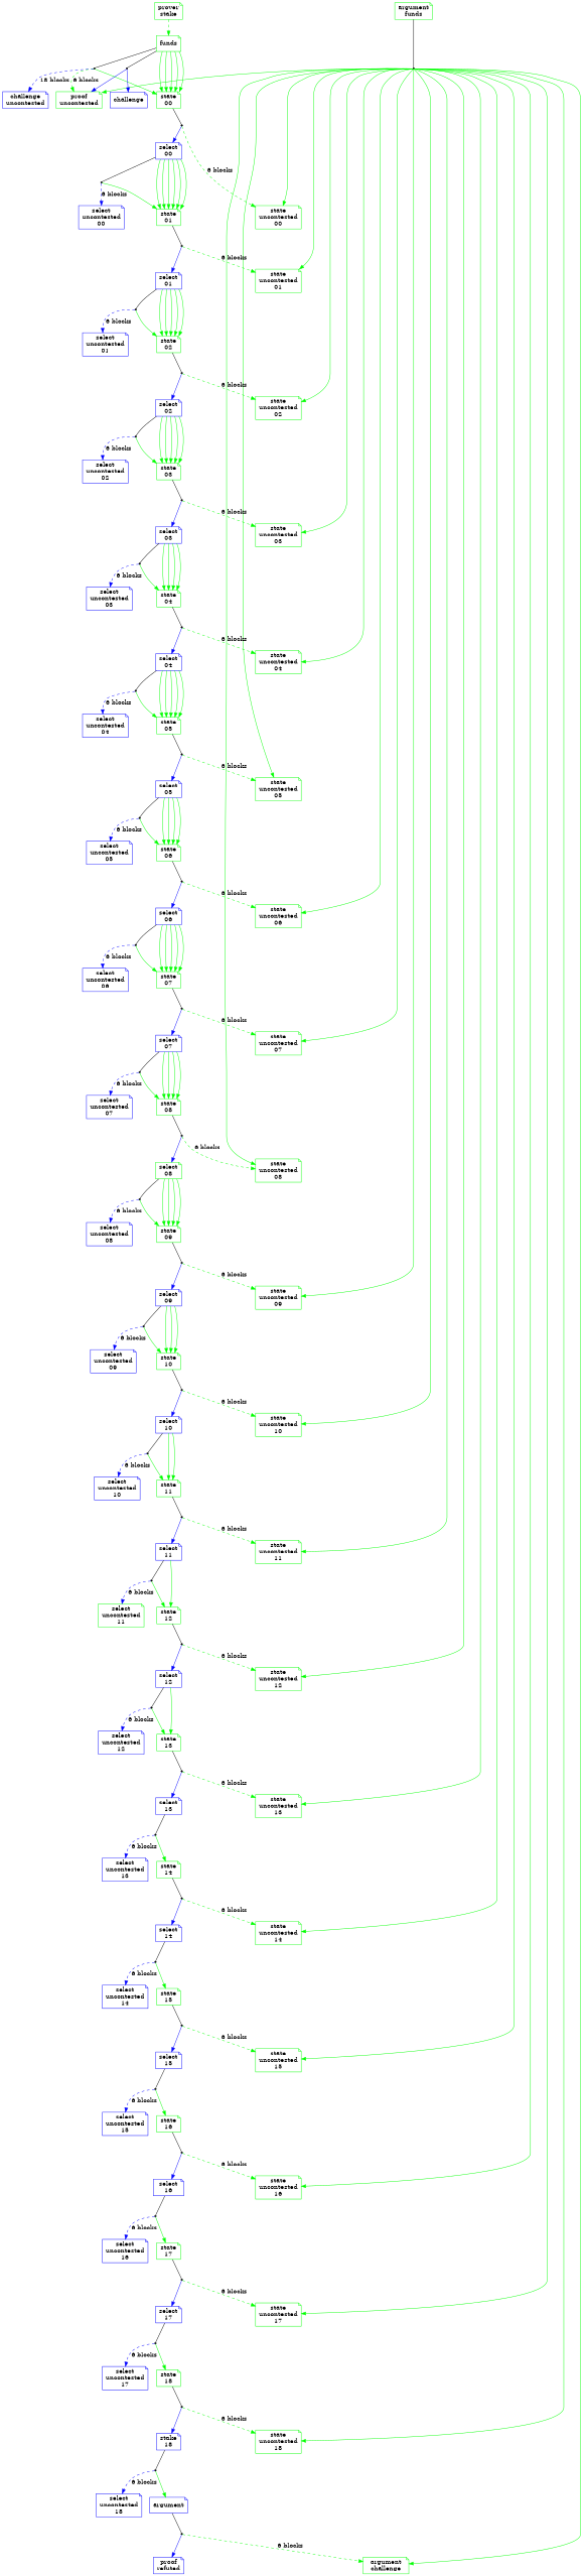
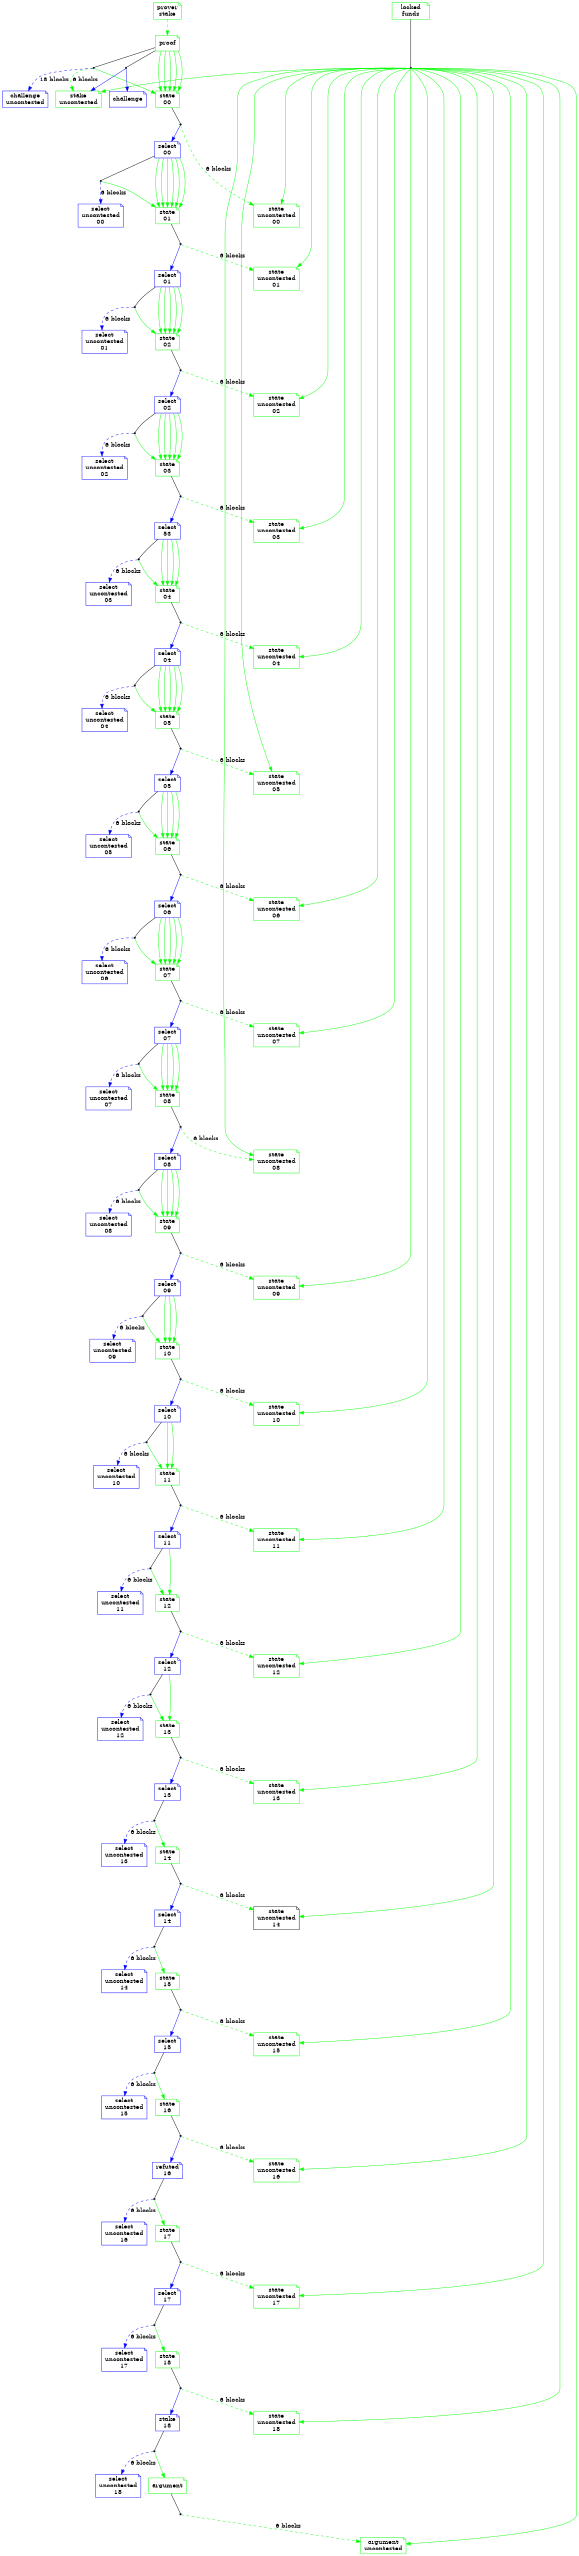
  digraph {
    node [color=green shape=note]
    n1 [label="prover\nstake"]
-   n2 [label="argument\nfunds"]
+   n2 [label="locked\nfunds"]
    n3 [label="state\nuncontested\n00"]
    n4 [color=blue label="select\nuncontested\n00"]
-   n5 [label=funds]
+   n5 [label=proof]
    locked_funds_output_0 [shape=point color=""]
    n7 [label="state\nuncontested\n01"]
    n8 [color=blue label="select\nuncontested\n01"]
    n9 [label="state\n00"]
    proof_output_0 [shape=point color=""]
    proof_output_6 [shape=point color=""]
    n12 [color=blue label="select\n00"]
    state_00_output_0 [shape=point color=""]
-   n14 [label="proof\nuncontested"]
+   n14 [label="stake\nuncontested"]
    n15 [color=blue label="challenge\nuncontested"]
    n16 [color=blue label=challenge]
    n17 [color=blue label="select\n01"]
    n18 [label="state\n02"]
    select_01_output_0 [shape=point color=""]
    n20 [color=blue label="select\n02"]
    state_02_output_0 [shape=point color=""]
    n22 [color=blue label="select\nuncontested\n02"]
    n23 [color=blue label="select\nuncontested\n03"]
    n24 [label="state\nuncontested\n02"]
    n25 [label="state\nuncontested\n03"]
    n26 [label="state\nuncontested\n04"]
    n27 [label="state\n03"]
    select_02_output_0 [shape=point color=""]
-   n29 [color=blue label="select\n03"]
+   n29 [color=blue label="select\n53"]
    state_03_output_0 [shape=point color=""]
    n31 [color=blue label="select\nuncontested\n04"]
    n32 [label="state\nuncontested\n11"]
    n33 [label="state\nuncontested\n12"]
    n34 [label="state\nuncontested\n13"]
    n35 [label="state\n01"]
    select_00_output_0 [shape=point color=""]
    state_01_output_0 [shape=point color=""]
    n38 [color=blue label="select\nuncontested\n06"]
    n39 [color=blue label="select\nuncontested\n07"]
    n40 [color=blue label="select\nuncontested\n08"]
    n41 [label="state\n04"]
    select_03_output_0 [shape=point color=""]
    n43 [color=blue label="select\n04"]
    state_04_output_0 [shape=point color=""]
    n45 [color=blue label="select\nuncontested\n05"]
    n46 [label="state\n05"]
    select_04_output_0 [shape=point color=""]
    n48 [color=blue label="select\n05"]
    state_05_output_0 [shape=point color=""]
    n50 [label="state\n06"]
    n51 [color=blue label="select\n06"]
    state_06_output_0 [shape=point color=""]
    n53 [label="state\n07"]
    select_06_output_0 [shape=point color=""]
    n55 [label="state\nuncontested\n06"]
    n56 [label="state\nuncontested\n07"]
    n57 [label="state\nuncontested\n08"]
    n58 [color=blue label="select\n07"]
    state_07_output_0 [shape=point color=""]
-   n60 [label="select\nuncontested\n11"]
+   n60 [color=blue label="select\nuncontested\n11"]
    n61 [color=blue label="select\nuncontested\n12"]
    n62 [color=blue label="select\nuncontested\n13"]
    n63 [label="state\nuncontested\n05"]
    select_05_output_0 [shape=point color=""]
    n65 [color=blue label="select\n09"]
    n66 [label="state\n10"]
    select_09_output_0 [shape=point color=""]
    n68 [color=blue label="select\n10"]
    state_10_output_0 [shape=point color=""]
    n70 [color=blue label="select\nuncontested\n09"]
    n71 [label="state\n11"]
    select_10_output_0 [shape=point color=""]
    n73 [label="state\nuncontested\n10"]
    n74 [color=blue label="select\n11"]
    state_11_output_0 [shape=point color=""]
    n76 [color=blue label="select\nuncontested\n10"]
    n77 [label="state\n12"]
    select_11_output_0 [shape=point color=""]
    n79 [color=blue label="select\n12"]
    state_12_output_0 [shape=point color=""]
    n81 [label="state\n08"]
    select_07_output_0 [shape=point color=""]
-   n83 [label="select\n08"]
+   n83 [color=blue label="select\n08"]
    state_08_output_0 [shape=point color=""]
    n85 [label="state\n09"]
    select_08_output_0 [shape=point color=""]
    n87 [label="state\nuncontested\n09"]
    state_09_output_0 [shape=point color=""]
    n89 [label="state\n15"]
    n90 [color=blue label="select\n15"]
    state_15_output_0 [shape=point color=""]
    n92 [label="state\n16"]
    select_15_output_0 [shape=point color=""]
    n94 [label="state\nuncontested\n15"]
    n95 [label="state\nuncontested\n16"]
    n96 [label="state\nuncontested\n17"]
-   n97 [color=blue label="select\n16"]
+   n97 [color=blue label="refuted\n16"]
    state_16_output_0 [shape=point color=""]
    n99 [color=blue label="select\nuncontested\n15"]
    n100 [label="state\n17"]
    select_16_output_0 [shape=point color=""]
    n102 [label="state\nuncontested\n18"]
    n103 [color=blue label="select\n17"]
    state_17_output_0 [shape=point color=""]
    n105 [color=blue label="select\nuncontested\n16"]
    n106 [label="state\n18"]
    select_17_output_0 [shape=point color=""]
-   n108 [label="state\nuncontested\n14"]
+   n108 [color=black label="state\nuncontested\n14"]
    n109 [label="state\n13"]
    select_12_output_0 [shape=point color=""]
    n111 [color=blue label="select\n13"]
    state_13_output_0 [shape=point color=""]
    n113 [color=blue label="select\nuncontested\n14"]
    n114 [label="state\n14"]
    select_13_output_0 [shape=point color=""]
    n116 [color=blue label="select\n14"]
    state_14_output_0 [shape=point color=""]
    select_14_output_0 [shape=point color=""]
    n119 [color=blue label="select\nuncontested\n17"]
    n120 [color=blue label="select\nuncontested\n18"]
    n121 [color=blue label="stake\n18"]
    state_18_output_0 [shape=point color=""]
-   n123 [color=blue label=argument]
+   n123 [label=argument]
    select_18_output_0 [shape=point color=""]
-   n125 [color=blue label="proof\nrefuted"]
    argument_output_0 [shape=point color=""]
-   n127 [label="argument\nchallenge"]
+   n127 [label="argument\nuncontested"]
    subgraph sub_1 {
      rank=same
      n1
      n2
    }
    subgraph sub_2 {
      rank=same
      n3
      n4
    }
    n1 -> n5 [color=green style=dashed]
    n2 -> locked_funds_output_0 [arrowhead=none weight=20]
    n3 -> n7 [style=invis weight=40]
    n4 -> n8 [style=invis weight=0]
    n5 -> n9 [style=invis weight=20]
    n5 -> n9 [color=green]
    n5 -> n9 [color=green]
    n5 -> n9 [color=green]
    n5 -> n9 [color=green]
    n5 -> n9 [color=green]
    n5 -> proof_output_0 [arrowhead=none]
    n5 -> proof_output_6 [arrowhead=none]
    locked_funds_output_0 -> n3 [color=green]
    locked_funds_output_0 -> n7 [color=green]
    locked_funds_output_0 -> n14 [color=green]
    locked_funds_output_0 -> n24 [color=green]
    locked_funds_output_0 -> n25 [color=green]
    locked_funds_output_0 -> n26 [color=green]
    locked_funds_output_0 -> n32 [color=green]
    locked_funds_output_0 -> n33 [color=green]
    locked_funds_output_0 -> n34 [color=green]
    locked_funds_output_0 -> n55 [color=green]
    locked_funds_output_0 -> n56 [color=green]
    locked_funds_output_0 -> n57 [color=green]
    locked_funds_output_0 -> n63 [color=green]
    locked_funds_output_0 -> n73 [color=green]
    locked_funds_output_0 -> n87 [color=green]
    locked_funds_output_0 -> n94 [color=green]
    locked_funds_output_0 -> n95 [color=green]
    locked_funds_output_0 -> n96 [color=green]
    locked_funds_output_0 -> n102 [color=green]
    locked_funds_output_0 -> n108 [color=green]
    locked_funds_output_0 -> n127 [color=green]
    n7 -> n24 [style=invis weight=40]
    n8 -> n22 [style=invis weight=0]
    n9 -> n12 [style=invis weight=20]
    n9 -> state_00_output_0 [arrowhead=none]
    proof_output_0 -> n9 [color=green]
    proof_output_0 -> n14 [color=green label="6 blocks" style=dashed]
    proof_output_0 -> n15 [color=blue label="18 blocks" style=dashed]
    proof_output_6 -> n14 [color=blue]
    proof_output_6 -> n16 [color=blue]
    n12 -> n35 [style=invis weight=20]
    n12 -> n35 [color=green]
    n12 -> n35 [color=green]
    n12 -> n35 [color=green]
    n12 -> n35 [color=green]
    n12 -> n35 [color=green]
    n12 -> n35 [color=green]
    n12 -> select_00_output_0 [arrowhead=none]
    state_00_output_0 -> n3 [color=green label="6 blocks" style=dashed]
    state_00_output_0 -> n12 [color=blue]
    n17 -> n18 [style=invis weight=20]
    n17 -> n18 [color=green]
    n17 -> n18 [color=green]
    n17 -> n18 [color=green]
    n17 -> n18 [color=green]
    n17 -> n18 [color=green]
    n17 -> select_01_output_0 [arrowhead=none]
    n18 -> n20 [style=invis weight=20]
    n18 -> state_02_output_0 [arrowhead=none]
    select_01_output_0 -> n8 [color=blue label="6 blocks" style=dashed]
    select_01_output_0 -> n18 [color=green]
    n20 -> n27 [style=invis weight=20]
    n20 -> n27 [color=green]
    n20 -> n27 [color=green]
    n20 -> n27 [color=green]
    n20 -> n27 [color=green]
    n20 -> n27 [color=green]
    n20 -> select_02_output_0 [arrowhead=none]
    state_02_output_0 -> n20 [color=blue]
    state_02_output_0 -> n24 [color=green label="6 blocks" style=dashed]
    n22 -> n23 [style=invis weight=0]
    n23 -> n31 [style=invis weight=0]
    n24 -> n25 [style=invis weight=40]
    n25 -> n26 [style=invis weight=40]
    n26 -> n63 [style=invis weight=40]
    n27 -> n29 [style=invis weight=20]
    n27 -> state_03_output_0 [arrowhead=none]
    select_02_output_0 -> n22 [color=blue label="6 blocks" style=dashed]
    select_02_output_0 -> n27 [color=green]
    n29 -> n41 [style=invis weight=20]
    n29 -> n41 [color=green]
    n29 -> n41 [color=green]
    n29 -> n41 [color=green]
    n29 -> n41 [color=green]
    n29 -> select_03_output_0 [arrowhead=none]
    state_03_output_0 -> n25 [color=green label="6 blocks" style=dashed]
    state_03_output_0 -> n29 [color=blue]
    n31 -> n45 [style=invis weight=0]
    n32 -> n33 [style=invis weight=40]
    n33 -> n34 [style=invis weight=40]
    n34 -> n108 [style=invis weight=40]
    n35 -> n17 [style=invis weight=20]
    n35 -> state_01_output_0 [arrowhead=none]
    select_00_output_0 -> n4 [color=blue label="6 blocks" style=dashed weight=100]
    select_00_output_0 -> n35 [color=green]
    state_01_output_0 -> n7 [color=green label="6 blocks" style=dashed]
    state_01_output_0 -> n17 [color=blue]
    n38 -> n39 [style=invis weight=0]
    n39 -> n40 [style=invis weight=0]
    n40 -> n70 [style=invis weight=0]
    n41 -> n43 [style=invis weight=20]
    n41 -> state_04_output_0 [arrowhead=none]
    select_03_output_0 -> n23 [color=blue label="6 blocks" style=dashed]
    select_03_output_0 -> n41 [color=green]
    n43 -> n46 [style=invis weight=20]
    n43 -> n46 [color=green]
    n43 -> n46 [color=green]
    n43 -> n46 [color=green]
    n43 -> n46 [color=green]
    n43 -> n46 [color=green]
    n43 -> select_04_output_0 [arrowhead=none]
    state_04_output_0 -> n26 [color=green label="6 blocks" style=dashed]
    state_04_output_0 -> n43 [color=blue]
    n45 -> n38 [style=invis weight=0]
    n46 -> n48 [style=invis weight=20]
    n46 -> state_05_output_0 [arrowhead=none]
    select_04_output_0 -> n31 [color=blue label="6 blocks" style=dashed]
    select_04_output_0 -> n46 [color=green]
    n48 -> n50 [style=invis weight=20]
    n48 -> n50 [color=green]
    n48 -> n50 [color=green]
    n48 -> n50 [color=green]
    n48 -> n50 [color=green]
    n48 -> select_05_output_0 [arrowhead=none]
    state_05_output_0 -> n48 [color=blue]
    state_05_output_0 -> n63 [color=green label="6 blocks" style=dashed]
    n50 -> n51 [style=invis weight=20]
    n50 -> state_06_output_0 [arrowhead=none]
    n51 -> n53 [style=invis weight=20]
    n51 -> n53 [color=green]
    n51 -> n53 [color=green]
    n51 -> n53 [color=green]
    n51 -> n53 [color=green]
    n51 -> n53 [color=green]
    n51 -> select_06_output_0 [arrowhead=none]
    state_06_output_0 -> n51 [color=blue]
    state_06_output_0 -> n55 [color=green label="6 blocks" style=dashed]
    n53 -> n58 [style=invis weight=20]
    n53 -> state_07_output_0 [arrowhead=none]
    select_06_output_0 -> n38 [color=blue label="6 blocks" style=dashed]
    select_06_output_0 -> n53 [color=green]
    n55 -> n56 [style=invis weight=40]
    n56 -> n57 [style=invis weight=40]
    n57 -> n87 [style=invis weight=40]
    n58 -> n81 [style=invis weight=20]
    n58 -> n81 [color=green]
    n58 -> n81 [color=green]
    n58 -> n81 [color=green]
    n58 -> n81 [color=green]
    n58 -> select_07_output_0 [arrowhead=none]
    state_07_output_0 -> n56 [color=green label="6 blocks" style=dashed]
    state_07_output_0 -> n58 [color=blue]
    n60 -> n61 [style=invis weight=0]
    n61 -> n62 [style=invis weight=0]
    n62 -> n113 [style=invis weight=0]
    n63 -> n55 [style=invis weight=40]
    select_05_output_0 -> n45 [color=blue label="6 blocks" style=dashed]
    select_05_output_0 -> n50 [color=green]
    n65 -> n66 [style=invis weight=20]
    n65 -> n66 [color=green]
    n65 -> n66 [color=green]
    n65 -> n66 [color=green]
    n65 -> select_09_output_0 [arrowhead=none]
    n66 -> n68 [style=invis weight=20]
    n66 -> state_10_output_0 [arrowhead=none]
    select_09_output_0 -> n66 [color=green]
    select_09_output_0 -> n70 [color=blue label="6 blocks" style=dashed]
    n68 -> n71 [style=invis weight=20]
    n68 -> n71 [color=green]
    n68 -> n71 [color=green]
    n68 -> select_10_output_0 [arrowhead=none]
    state_10_output_0 -> n68 [color=blue]
    state_10_output_0 -> n73 [color=green label="6 blocks" style=dashed]
    n70 -> n76 [style=invis weight=0]
    n71 -> n74 [style=invis weight=20]
    n71 -> state_11_output_0 [arrowhead=none]
    select_10_output_0 -> n71 [color=green]
    select_10_output_0 -> n76 [color=blue label="6 blocks" style=dashed]
    n73 -> n32 [style=invis weight=40]
    n74 -> n77 [style=invis weight=20]
    n74 -> n77 [color=green]
    n74 -> select_11_output_0 [arrowhead=none]
    state_11_output_0 -> n32 [color=green label="6 blocks" style=dashed]
    state_11_output_0 -> n74 [color=blue]
    n76 -> n60 [style=invis weight=0]
    n77 -> n79 [style=invis weight=20]
    n77 -> state_12_output_0 [arrowhead=none]
    select_11_output_0 -> n60 [color=blue label="6 blocks" style=dashed]
    select_11_output_0 -> n77 [color=green]
    n79 -> n109 [style=invis weight=20]
    n79 -> n109 [color=green]
    n79 -> select_12_output_0 [arrowhead=none]
    state_12_output_0 -> n33 [color=green label="6 blocks" style=dashed]
    state_12_output_0 -> n79 [color=blue]
    n81 -> n83 [style=invis weight=20]
    n81 -> state_08_output_0 [arrowhead=none]
    select_07_output_0 -> n39 [color=blue label="6 blocks" style=dashed]
    select_07_output_0 -> n81 [color=green]
    n83 -> n85 [style=invis weight=20]
    n83 -> n85 [color=green]
    n83 -> n85 [color=green]
    n83 -> n85 [color=green]
    n83 -> n85 [color=green]
    n83 -> select_08_output_0 [arrowhead=none]
    state_08_output_0 -> n57 [color=green label="6 blocks" style=dashed]
    state_08_output_0 -> n83 [color=blue]
    n85 -> n65 [style=invis weight=20]
    n85 -> state_09_output_0 [arrowhead=none]
    select_08_output_0 -> n40 [color=blue label="6 blocks" style=dashed]
    select_08_output_0 -> n85 [color=green]
    n87 -> n73 [style=invis weight=40]
    state_09_output_0 -> n65 [color=blue]
    state_09_output_0 -> n87 [color=green label="6 blocks" style=dashed]
    n89 -> n90 [style=invis weight=20]
    n89 -> state_15_output_0 [arrowhead=none]
    n90 -> n92 [style=invis weight=20]
    n90 -> select_15_output_0 [arrowhead=none]
    state_15_output_0 -> n90 [color=blue]
    state_15_output_0 -> n94 [color=green label="6 blocks" style=dashed]
    n92 -> n97 [style=invis weight=20]
    n92 -> state_16_output_0 [arrowhead=none]
    select_15_output_0 -> n92 [color=green]
    select_15_output_0 -> n99 [color=blue label="6 blocks" style=dashed]
    n94 -> n95 [style=invis weight=40]
    n95 -> n96 [style=invis weight=40]
    n96 -> n102 [style=invis weight=40]
    n97 -> n100 [style=invis weight=20]
    n97 -> select_16_output_0 [arrowhead=none]
    state_16_output_0 -> n95 [color=green label="6 blocks" style=dashed]
    state_16_output_0 -> n97 [color=blue]
    n99 -> n105 [style=invis weight=0]
    n100 -> n103 [style=invis weight=20]
    n100 -> state_17_output_0 [arrowhead=none]
    select_16_output_0 -> n100 [color=green]
    select_16_output_0 -> n105 [color=blue label="6 blocks" style=dashed]
    n103 -> n106 [style=invis weight=20]
    n103 -> select_17_output_0 [arrowhead=none]
    state_17_output_0 -> n96 [color=green label="6 blocks" style=dashed]
    state_17_output_0 -> n103 [color=blue]
    n105 -> n119 [style=invis weight=0]
    n106 -> n121 [style=invis weight=20]
    n106 -> state_18_output_0 [arrowhead=none]
    select_17_output_0 -> n106 [color=green]
    select_17_output_0 -> n119 [color=blue label="6 blocks" style=dashed]
    n108 -> n94 [style=invis weight=40]
    n109 -> n111 [style=invis weight=20]
    n109 -> state_13_output_0 [arrowhead=none]
    select_12_output_0 -> n61 [color=blue label="6 blocks" style=dashed]
    select_12_output_0 -> n109 [color=green]
    n111 -> n114 [style=invis weight=20]
    n111 -> select_13_output_0 [arrowhead=none]
    state_13_output_0 -> n34 [color=green label="6 blocks" style=dashed]
    state_13_output_0 -> n111 [color=blue]
    n113 -> n99 [style=invis weight=0]
    n114 -> n116 [style=invis weight=20]
    n114 -> state_14_output_0 [arrowhead=none]
    select_13_output_0 -> n62 [color=blue label="6 blocks" style=dashed]
    select_13_output_0 -> n114 [color=green]
    n116 -> n89 [style=invis weight=20]
    n116 -> select_14_output_0 [arrowhead=none]
    state_14_output_0 -> n108 [color=green label="6 blocks" style=dashed]
    state_14_output_0 -> n116 [color=blue]
    select_14_output_0 -> n89 [color=green]
    select_14_output_0 -> n113 [color=blue label="6 blocks" style=dashed]
    n119 -> n120 [style=invis weight=0]
    n121 -> n123 [style=invis weight=20]
    n121 -> select_18_output_0 [arrowhead=none]
    state_18_output_0 -> n102 [color=green label="6 blocks" style=dashed]
    state_18_output_0 -> n121 [color=blue]
-   n123 -> n125 [style=invis weight=20]
    n123 -> argument_output_0 [arrowhead=none]
    select_18_output_0 -> n120 [color=blue label="6 blocks" style=dashed]
    select_18_output_0 -> n123 [color=green]
-   argument_output_0 -> n125 [color=blue]
    argument_output_0 -> n127 [color=green label="6 blocks" style=dashed]
  }
